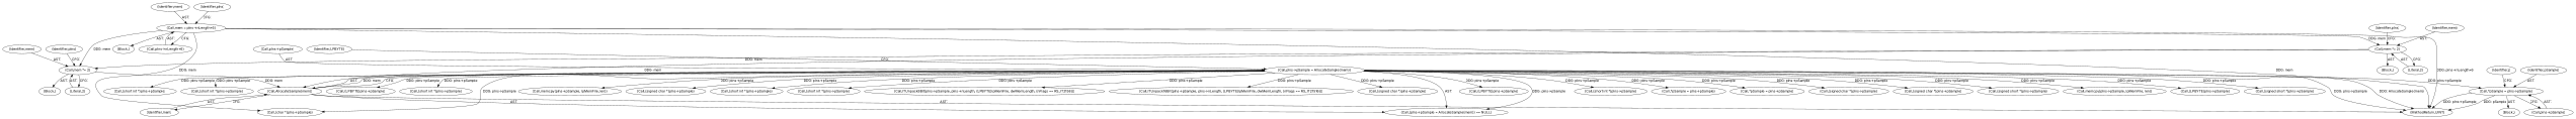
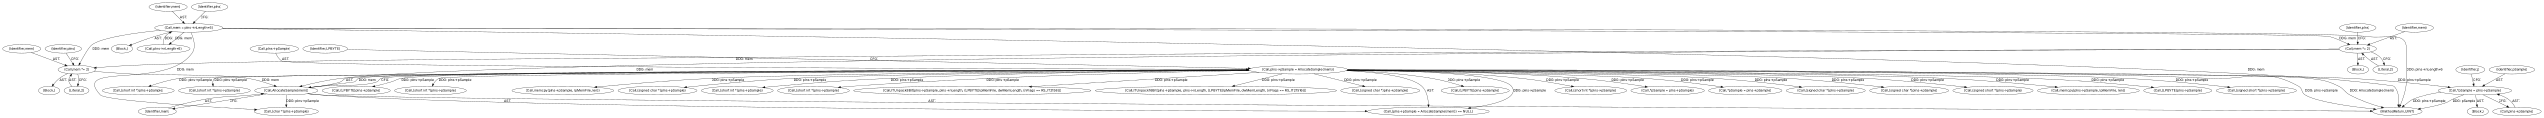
  digraph {
    fontname=Inter
    node [fontname=Inter]
    edge [fontname=Inter]
    n1 [label="(Call,*pSample = pIns->pSample)"]
    n2 [label="(Call,pIns->pSample)"]
    n3 [label="(Block,)"]
    n4 [label="(MethodReturn,UINT)"]
    n5 [label="(Call,pIns->pSample = AllocateSample(mem))"]
    n6 [label="(Call,AllocateSample(mem))"]
    n7 [label="(Call,memcpy(pIns->pSample, lpMemFile, len))"]
    n8 [label="(Call,(signed char *)pIns->pSample)"]
    n9 [label="(Call,(short int *)pIns->pSample)"]
    n10 [label="(Call,(short int *)pIns->pSample)"]
    n11 [label="(Call,ITUnpack8Bit(pIns->pSample, pIns->nLength, (LPBYTE)lpMemFile, dwMemLength, (nFlags == RS_IT2158)))"]
    n12 [label="(Call,ITUnpack16Bit(pIns->pSample, pIns->nLength, (LPBYTE)lpMemFile, dwMemLength, (nFlags == RS_IT21516)))"]
    n13 [label="(Call,(signed char *)pIns->pSample)"]
    n14 [label="(Call,(pIns->pSample = AllocateSample(mem)) == NULL)"]
    n15 [label="(Call,(LPBYTE)pIns->pSample)"]
    n16 [label="(Call,(short int *)pIns->pSample)"]
    n17 [label="(Call,*pSample = pIns->pSample)"]
    n18 [label="(Call,*pSample = pIns->pSample)"]
    n19 [label="(Call,(signed char *)pIns->pSample)"]
    n20 [label="(Call,(signed char *)pIns->pSample)"]
    n21 [label="(Call,(signed short *)pIns->pSample)"]
    n22 [label="(Call,memcpy(pIns->pSample, lpMemFile, len))"]
    n23 [label="(Call,(LPBYTE)pIns->pSample)"]
    n24 [label="(Call,(signed short *)pIns->pSample)"]
    n25 [label="(Call,(short int *)pIns->pSample)"]
    n26 [label="(Call,(short int *)pIns->pSample)"]
    n27 [label="(Call,(char *)pIns->pSample)"]
    n28 [label="(Call,(LPBYTE)pIns->pSample)"]
    n29 [label="(Call,(short int *)pIns->pSample)"]
    n30 [label="(Identifier,mem)"]
    n31 [label="(Call,mem *= 2)"]
    n32 [label="(Call,mem *= 2)"]
    n33 [label="(Block,)"]
    n34 [label="(Literal,2)"]
    n35 [label="(Literal,2)"]
    n36 [label="(Block,)"]
    n37 [label="(Call,mem = pIns->nLength+6)"]
    n38 [label="(Block,)"]
    n39 [label="(Call,pIns->nLength+6)"]
    n40 [label="(Identifier,j)"]
    n41 [label="(Identifier,mem)"]
    n42 [label="(Identifier,LPBYTE)"]
    n43 [label="(Identifier,pIns)"]
    n44 [label="(Identifier,mem)"]
    n45 [label="(Identifier,pSample)"]
    n46 [label="(Call,pIns->pSample)"]
    n47 [label="(Identifier,mem)"]
    n48 [label="(Identifier,pIns)"]
    n49 [label="(Identifier,pIns)"]
    n1 -> n2 [label="CFG: "]
    n1 -> n3 [label="AST: "]
    n1 -> n4 [label="DDG: pIns->pSample"]
    n1 -> n4 [label="DDG: pSample"]
    n2 -> n1 [label="AST: "]
    n5 -> n1 [label="DDG: pIns->pSample"]
    n5 -> n4 [label="DDG: AllocateSample(mem)"]
    n5 -> n4 [label="DDG: pIns->pSample"]
    n5 -> n6 [label="CFG: "]
    n5 -> n7 [label="DDG: pIns->pSample"]
    n5 -> n8 [label="DDG: pIns->pSample"]
    n5 -> n9 [label="DDG: pIns->pSample"]
    n5 -> n10 [label="DDG: pIns->pSample"]
    n5 -> n11 [label="DDG: pIns->pSample"]
    n5 -> n12 [label="DDG: pIns->pSample"]
    n5 -> n13 [label="DDG: pIns->pSample"]
    n5 -> n14 [label="AST: "]
    n5 -> n14 [label="DDG: pIns->pSample"]
    n5 -> n15 [label="DDG: pIns->pSample"]
    n5 -> n16 [label="DDG: pIns->pSample"]
    n5 -> n17 [label="DDG: pIns->pSample"]
    n5 -> n18 [label="DDG: pIns->pSample"]
    n5 -> n19 [label="DDG: pIns->pSample"]
    n5 -> n20 [label="DDG: pIns->pSample"]
    n5 -> n21 [label="DDG: pIns->pSample"]
    n5 -> n22 [label="DDG: pIns->pSample"]
    n5 -> n23 [label="DDG: pIns->pSample"]
    n5 -> n24 [label="DDG: pIns->pSample"]
    n5 -> n25 [label="DDG: pIns->pSample"]
    n5 -> n26 [label="DDG: pIns->pSample"]
-   n5 -> n27 [label="DDG: pIns->pSample"]
+   n6 -> n27 [label="DDG: pIns->pSample"]
    n5 -> n28 [label="DDG: pIns->pSample"]
    n5 -> n29 [label="DDG: pIns->pSample"]
    n6 -> n4 [label="AST: "]
    n6 -> n5 [label="AST: "]
    n6 -> n5 [label="DDG: mem"]
    n6 -> n14 [label="AST: "]
    n6 -> n30 [label="CFG: "]
    n30 -> n6 [label="AST: "]
    n31 -> n6 [label="DDG: mem"]
    n31 -> n32 [label="DDG: mem"]
    n31 -> n33 [label="AST: "]
    n31 -> n34 [label="CFG: "]
    n32 -> n6 [label="DDG: mem"]
    n32 -> n35 [label="CFG: "]
    n32 -> n36 [label="AST: "]
    n34 -> n31 [label="AST: "]
    n35 -> n32 [label="AST: "]
    n37 -> n4 [label="DDG: pIns->nLength+6"]
    n37 -> n4 [label="DDG: mem"]
    n37 -> n27 [label="DDG: mem"]
    n37 -> n31 [label="DDG: mem"]
    n37 -> n32 [label="DDG: mem"]
    n37 -> n38 [label="AST: "]
-   n37 -> n39 [label="CFG: "]
-   n39 -> n37 [label="AST: "]
+   n37 -> n39 [label="DDG: mem"]
+   n39 -> n37 [label="DDG: "]
    n40 -> n1 [label="CFG: "]
    n41 -> n37 [label="AST: "]
    n42 -> n5 [label="CFG: "]
    n43 -> n32 [label="CFG: "]
    n44 -> n31 [label="AST: "]
    n45 -> n1 [label="AST: "]
    n46 -> n5 [label="AST: "]
    n47 -> n32 [label="AST: "]
    n48 -> n37 [label="CFG: "]
    n49 -> n31 [label="CFG: "]
  }
